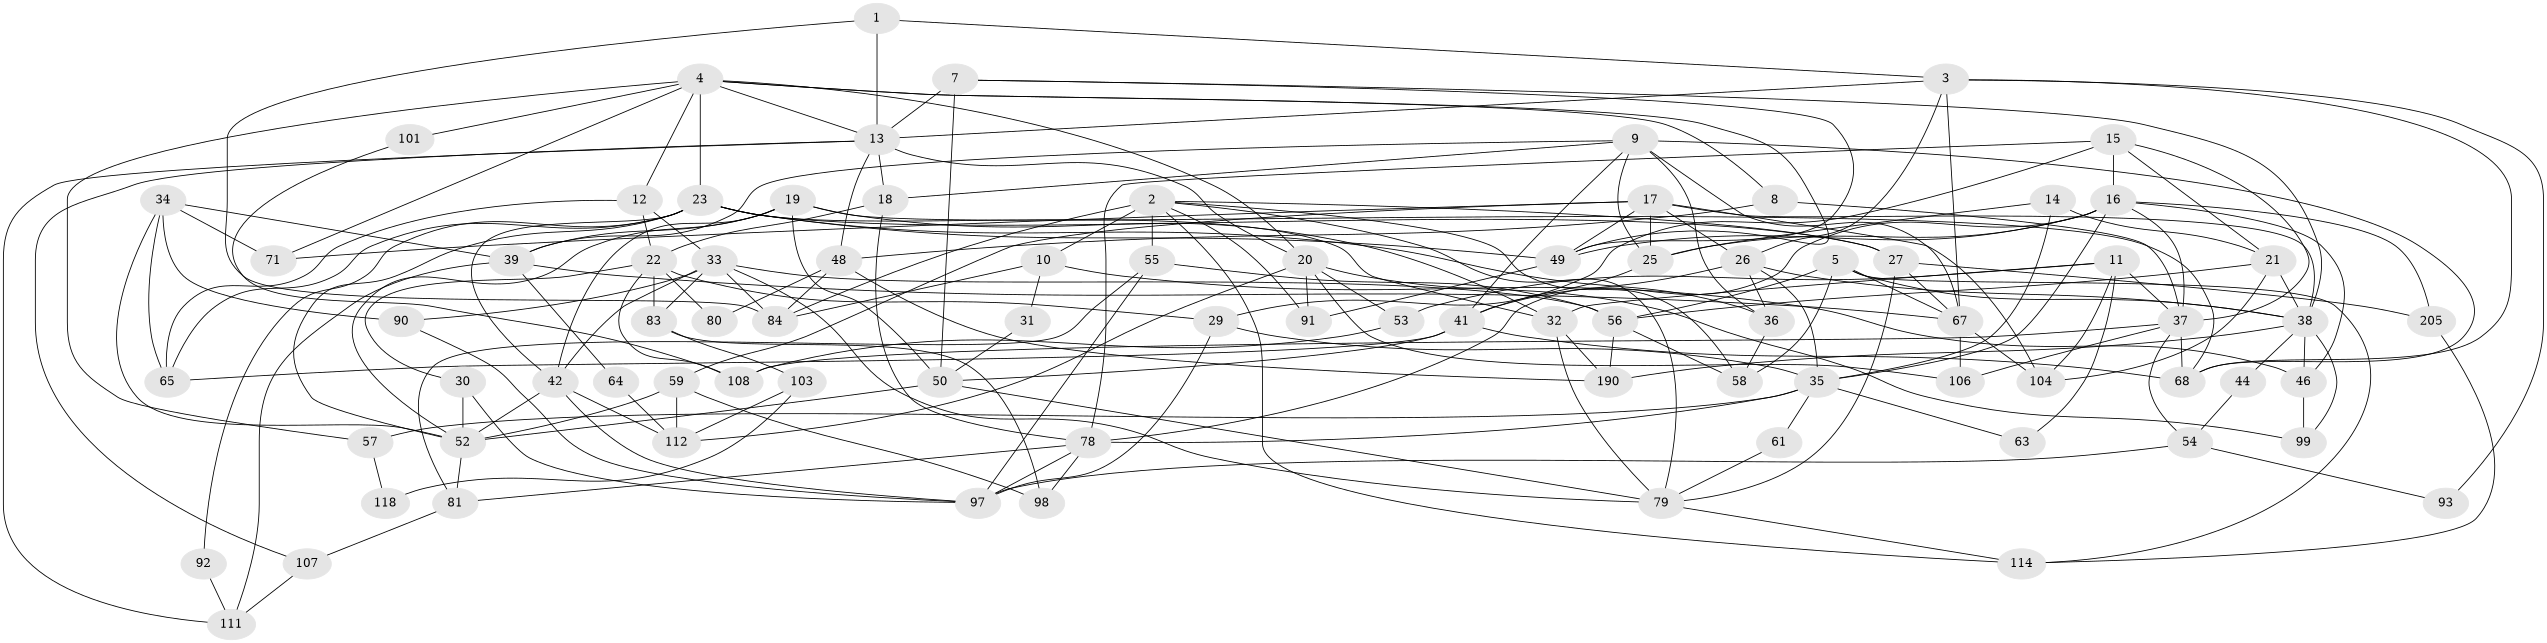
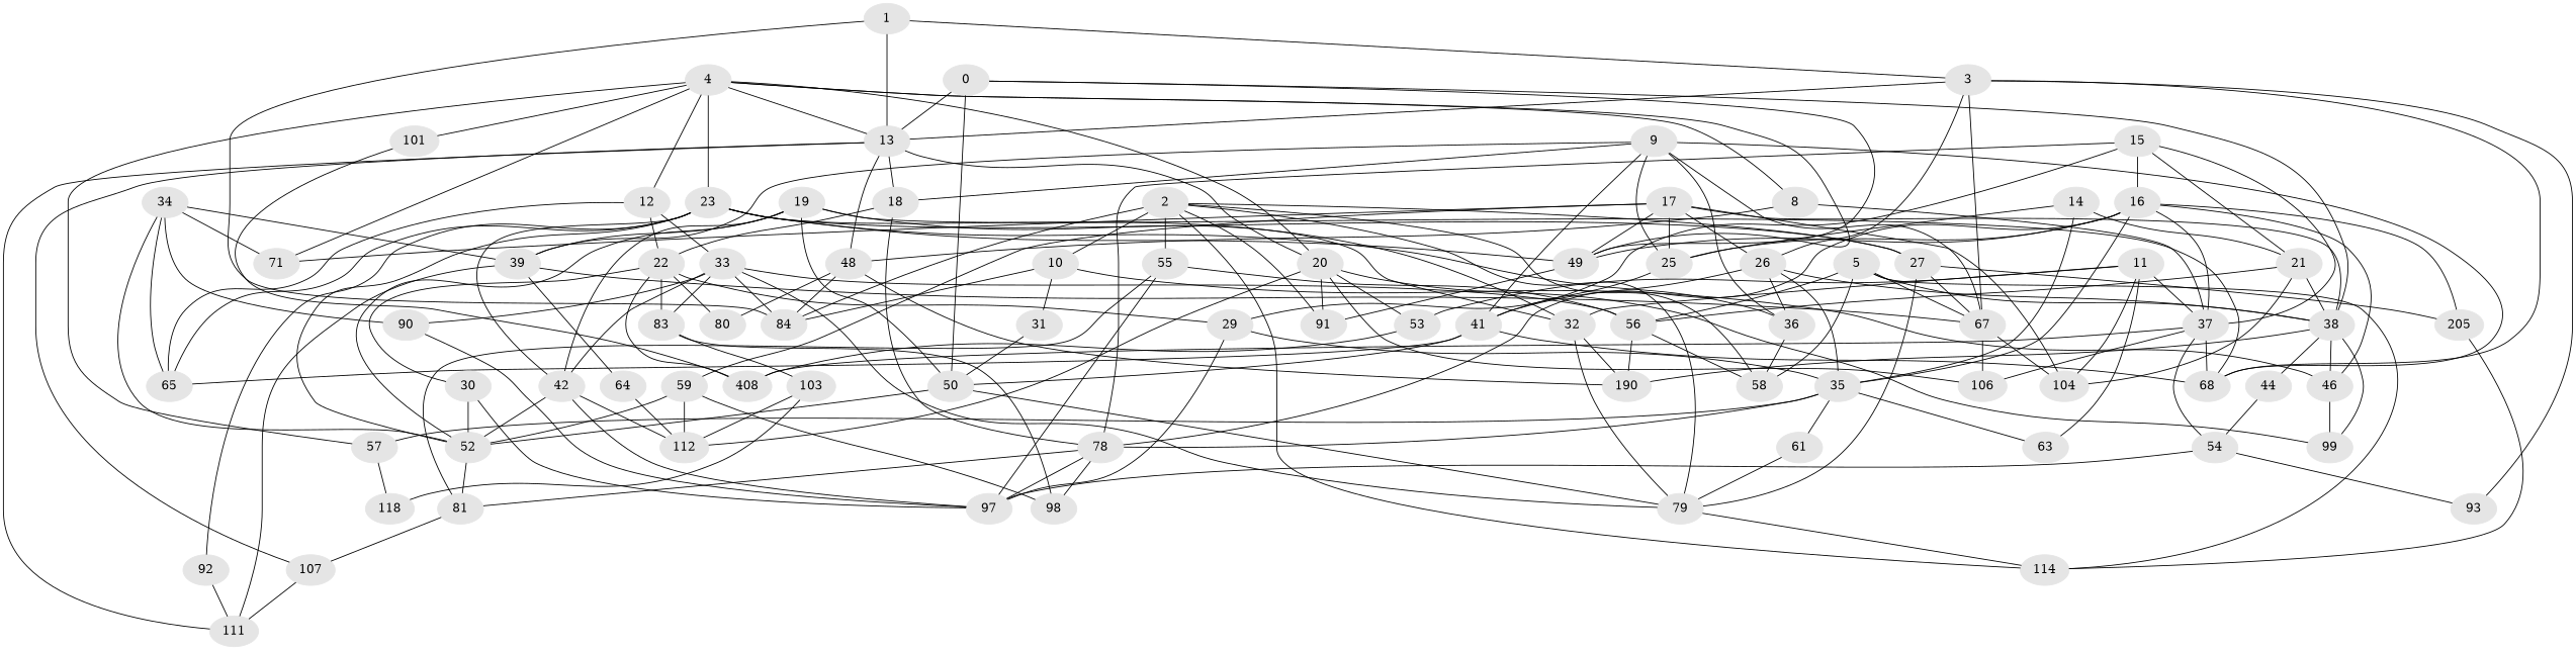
  graph {
    node [color=gray90 style=filled]
    3 [super="+66"]
    13 [super="+96"]
    26 [super="+116"]
    67 [super="+95"]
    68 [super="+76"]
    93
    1
    84 [super="+86"]
    20 [super="+47"]
    48 [super="+72"]
    18
    107
    111
    16 [super="+102"]
    49 [super="+85"]
    37 [super="+45"]
    25 [super="+77"]
    46 [super="+74"]
    35
    78 [super="+94"]
    n21 [label=205]
    2 [super="+24"]
    10 [super="+28"]
    27
    55
    58
    79 [super="+87"]
    91
    114
    31
    56 [super="+109"]
    97
    81
    38 [super="+69"]
    36
    41 [super="+82"]
    104
    106
    4 [super="+6"]
    8
    12
    23 [super="+59"]
    57
    71
    101
    22 [super="+115"]
    33 [super="+110"]
    65 [super="+88"]
    53
    99
    112
    32
    42 [super="+70"]
    52 [super="+113"]
    92
    118
-   108
+   108 [label=408]
    n58 [label=190]
    44
    5
-   7 [super="+43"]
+   7 [super="+43" label=0]
    50 [super="+62"]
    54
    80
    9 [super="+75"]
    39 [super="+89"]
    64
    11 [super="+119"]
    63
    29
    30
    83
    90
    14 [super="+117"]
    21 [super="+60"]
    61
    15
    98
    17 [super="+73"]
    n80 [label=59]
    19 [super="+40"]
    103
    34
    3 -- 13
    3 -- 26
    3 -- 67
    3 -- 68
    3 -- 93
    13 -- 20
    13 -- 48
    13 -- 18
    13 -- 107
    13 -- 111
    26 -- 35
    26 -- 38
    26 -- 36
    26 -- 41
    67 -- 104
    67 -- 106
    1 -- 3
    1 -- 13
    1 -- 84
    20 -- 91
    20 -- 106
    20 -- 53
    20 -- 99
    20 -- 112
    48 -- 84
    48 -- n58
    48 -- 80
    18 -- 78
    18 -- 22
    107 -- 111
    16 -- 49
    16 -- 37
    16 -- 25
    16 -- 46
    16 -- 35
    16 -- 78
    16 -- n21
    49 -- 91
    37 -- 68
    37 -- 106
    37 -- 108
    37 -- 54
    25 -- 41
    46 -- 99
    35 -- 78
    35 -- 57
    35 -- 63
    35 -- 61
    78 -- 97
    78 -- 81
    78 -- 98
    n21 -- 114
    2 -- 84
    2 -- 10
    2 -- 27
    2 -- 55
    2 -- 58
    2 -- 79
    2 -- 91
    2 -- 114
    10 -- 84
    10 -- 46
    10 -- 31
    27 -- 67
    27 -- n21
    27 -- 79
    55 -- 56
    55 -- 97
    55 -- 81
    79 -- 114
    31 -- 50
    56 -- 58
    56 -- n58
    81 -- 107
    38 -- 46
    38 -- 99
    38 -- n58
    38 -- 44
    36 -- 58
    41 -- 68
    41 -- 65
    41 -- 50
    4 -- 13
    4 -- 20
    4 -- 49
    4 -- 8
    4 -- 12
    4 -- 23
    4 -- 57
    4 -- 71
    4 -- 101
    8 -- 48 [weight=2]
    8 -- 37
    12 -- 22
    12 -- 33
    12 -- 65
    23 -- 49
    23 -- 27
    23 -- 36
    23 -- 65
    23 -- 32
    23 -- 42
    23 -- 52
    23 -- 92
    57 -- 118
    101 -- 108
    22 -- 108
    22 -- 80
    22 -- 29
    22 -- 30
    22 -- 83 [weight=2]
    33 -- 84
    33 -- 79
    33 -- 56
    33 -- 42
    33 -- 83
    33 -- 90
    53 -- 108
    32 -- 79
    32 -- n58
    42 -- 97
    42 -- 112
    42 -- 52
    52 -- 81
    92 -- 111
    44 -- 54
    5 -- 67
    5 -- 58
    5 -- 114
    5 -- 56
    5 -- 38
    7 -- 13 [weight=2]
    7 -- 49
    7 -- 38
    7 -- 50
    50 -- 79
    50 -- 52
    54 -- 93
    54 -- 97
    9 -- 67
    9 -- 68
    9 -- 18
    9 -- 25
    9 -- 36 [weight=2]
    9 -- 41
    9 -- 39
    39 -- 67
    39 -- 111
    39 -- 64
    64 -- 112
    11 -- 37
    11 -- 104
    11 -- 53
    11 -- 32
    11 -- 63
    29 -- 35
    29 -- 97
    30 -- 97
    30 -- 52
    83 -- 98
    83 -- 103
    90 -- 97
    14 -- 25
    14 -- 35
    14 -- 21
    21 -- 56
    21 -- 38
    21 -- 104
    61 -- 79
    15 -- 16
    15 -- 37
    15 -- 78
    15 -- 29
    15 -- 21
    17 -- 26
    17 -- 49
    17 -- 25
    17 -- 38
    17 -- 104
    17 -- 71
    17 -- n80
    n80 -- 112
    n80 -- 52
    n80 -- 98
    19 -- 68
    19 -- 32
    19 -- 42
    19 -- 52
    19 -- 50
    19 -- 39
    103 -- 112
    103 -- 118
    34 -- 71
    34 -- 65
    34 -- 52
    34 -- 39
    34 -- 90
  }
